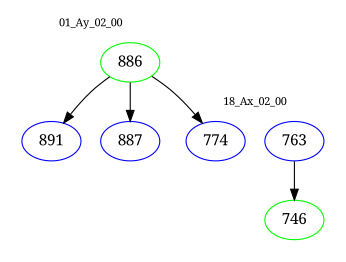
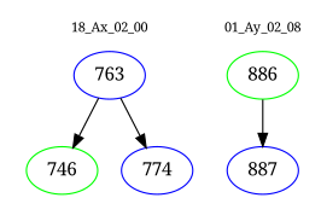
  digraph {
    fontname="Noto Serif"
    node [color=blue fontname="Noto Serif"]
    edge [color=black fontname="Noto Serif"]
    n1 [label=763]
    n2 [color=green label=746]
    n3 [label=774]
    n4 [color=green label=886]
-   n5 [label=891]
    n6 [label=887]
    subgraph cluster_1 {
      color=white
      fontsize=10
      label="18_Ax_02_00"
      n1
      n2
      n3
    }
    subgraph cluster_2 {
      color=white
      fontsize=10
-     label="01_Ay_02_00"
+     label="01_Ay_02_08"
      n4
-     n5
      n6
    }
    n1 -> n2
-   n4 -> n3
-   n4 -> n5
+   n1 -> n3
    n4 -> n6
  }
